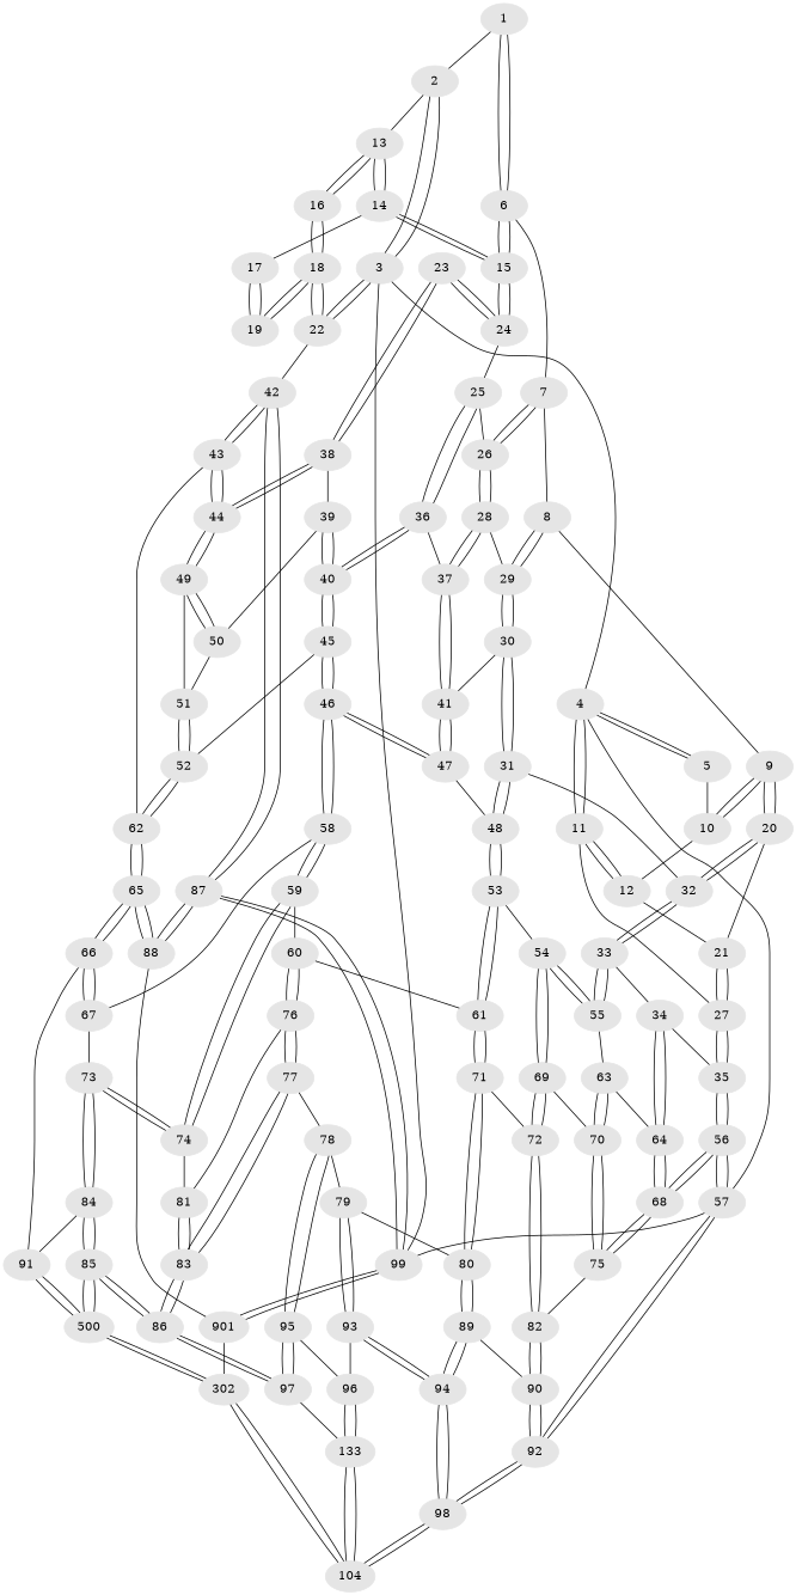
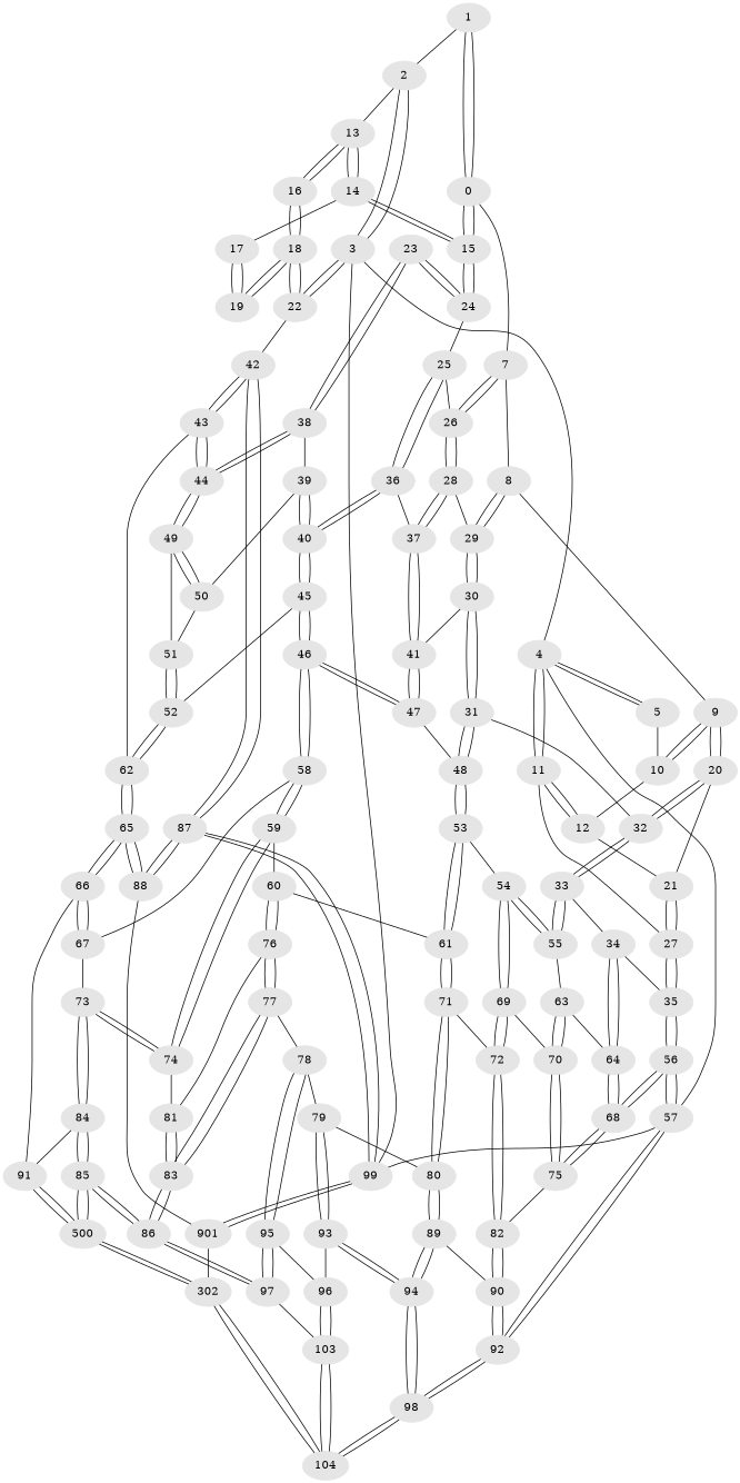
  graph {
    node [color=gray90 style=filled]
    1
    2
-   6
+   6 [label=0]
    3
    13
    7
    15
    4
    22
    99
    14
    16
    5
    11
    57
    42
    n17 [label=901]
    10
    12
    27
    92
    8
    26
    24
    9
    29
    28
    20
    30
    21
    32
    35
    17
    18
    19
    25
    23
    38
    33
    43
    87
    39
    44
    36
    37
    40
    56
    41
    31
    48
    47
    53
    34
    55
    64
    63
    68
    45
    50
    49
    51
    46
    52
    62
    88
    65
    58
    59
    67
    54
    61
    69
    71
    70
    72
    75
    98
    60
    74
    73
    76
    81
    77
    80
    66
    91
    n87 [label=500]
    84
    82
    89
    90
    85
    83
    78
    79
    95
    86
    93
    97
    96
    94
    n102 [label=302]
-   103 [label=133]
+   103
    104
    1 -- 2
    1 -- 6
    1 -- 6
    2 -- 3
    2 -- 3
    2 -- 13
    6 -- 7
    6 -- 15
    6 -- 15
    3 -- 4
    3 -- 22
    3 -- 22
    3 -- 99
    13 -- 14
    13 -- 14
    13 -- 16
    13 -- 16
    7 -- 8
    7 -- 26
    7 -- 26
    15 -- 24
    15 -- 24
    4 -- 5
    4 -- 5
    4 -- 11
    4 -- 11
    4 -- 57
    22 -- 42
    99 -- n17
    99 -- n17
    14 -- 15
    14 -- 15
    14 -- 17
    16 -- 18
    16 -- 18
    5 -- 10
    11 -- 12
    11 -- 12
    11 -- 27
    57 -- 99
    57 -- 92
    57 -- 92
    42 -- 43
    42 -- 43
    42 -- 87
    42 -- 87
    n17 -- n102
    10 -- 12
    12 -- 21
    27 -- 35
    27 -- 35
    92 -- 98
    92 -- 98
    8 -- 9
    8 -- 29
    8 -- 29
    26 -- 28
    26 -- 28
    24 -- 25
    9 -- 10
    9 -- 10
    9 -- 20
    9 -- 20
    29 -- 30
    29 -- 30
    28 -- 29
    28 -- 37
    28 -- 37
    20 -- 21
    20 -- 32
    20 -- 32
    30 -- 41
    30 -- 31
    30 -- 31
    21 -- 27
    21 -- 27
    32 -- 33
    32 -- 33
    35 -- 56
    35 -- 56
    17 -- 19
    17 -- 19
    18 -- 22
    18 -- 22
    18 -- 19
    18 -- 19
    25 -- 26
    25 -- 36
    25 -- 36
    23 -- 24
    23 -- 24
    23 -- 38
    23 -- 38
    38 -- 39
    38 -- 44
    38 -- 44
    33 -- 34
    33 -- 55
    33 -- 55
    43 -- 44
    43 -- 44
    43 -- 62
    87 -- 99
    87 -- 99
    87 -- 88
    87 -- 88
    39 -- 40
    39 -- 40
    39 -- 50
    44 -- 49
    44 -- 49
    36 -- 37
    36 -- 40
    36 -- 40
    37 -- 41
    37 -- 41
    40 -- 45
    40 -- 45
    56 -- 57
    56 -- 57
    56 -- 68
    56 -- 68
    41 -- 47
    41 -- 47
    31 -- 32
    31 -- 48
    31 -- 48
    48 -- 53
    48 -- 53
    47 -- 48
    53 -- 54
    53 -- 61
    53 -- 61
    34 -- 35
    34 -- 64
    34 -- 64
    55 -- 63
    64 -- 68
    64 -- 68
    63 -- 64
    63 -- 70
    63 -- 70
    68 -- 75
    68 -- 75
    45 -- 46
    45 -- 46
    45 -- 52
    50 -- 51
    49 -- 50
    49 -- 50
    49 -- 51
    51 -- 52
    51 -- 52
    46 -- 47
    46 -- 47
    46 -- 58
    46 -- 58
    52 -- 62
    52 -- 62
    62 -- 65
    62 -- 65
    88 -- n17
    65 -- 88
    65 -- 88
    65 -- 66
    65 -- 66
    58 -- 59
    58 -- 59
    58 -- 67
    59 -- 60
    59 -- 74
    59 -- 74
    67 -- 73
    54 -- 55
    54 -- 55
    54 -- 69
    54 -- 69
    61 -- 71
    61 -- 71
    69 -- 70
    69 -- 72
    69 -- 72
    71 -- 72
    71 -- 80
    71 -- 80
    70 -- 75
    70 -- 75
    72 -- 82
    72 -- 82
    75 -- 82
    98 -- 104
    98 -- 104
    60 -- 61
    60 -- 76
    60 -- 76
    74 -- 81
    73 -- 74
    73 -- 74
    73 -- 84
    73 -- 84
    76 -- 81
    76 -- 77
    76 -- 77
    81 -- 83
    81 -- 83
    77 -- 83
    77 -- 83
    77 -- 78
    80 -- 89
    80 -- 89
    66 -- 67
    66 -- 67
    66 -- 91
    91 -- n87
    91 -- n87
    n87 -- n102
    n87 -- n102
    84 -- 91
    84 -- 85
    84 -- 85
    82 -- 90
    82 -- 90
    89 -- 90
    89 -- 94
    89 -- 94
    90 -- 92
    90 -- 92
    85 -- n87
    85 -- n87
    85 -- 86
    85 -- 86
    83 -- 86
    83 -- 86
    78 -- 79
    78 -- 95
    78 -- 95
    79 -- 80
    79 -- 93
    79 -- 93
    95 -- 97
    95 -- 97
    95 -- 96
    86 -- 97
    86 -- 97
    93 -- 96
    93 -- 94
    93 -- 94
    97 -- 103
    96 -- 103
    96 -- 103
    94 -- 98
    94 -- 98
    n102 -- 104
    n102 -- 104
    103 -- 104
    103 -- 104
  }
